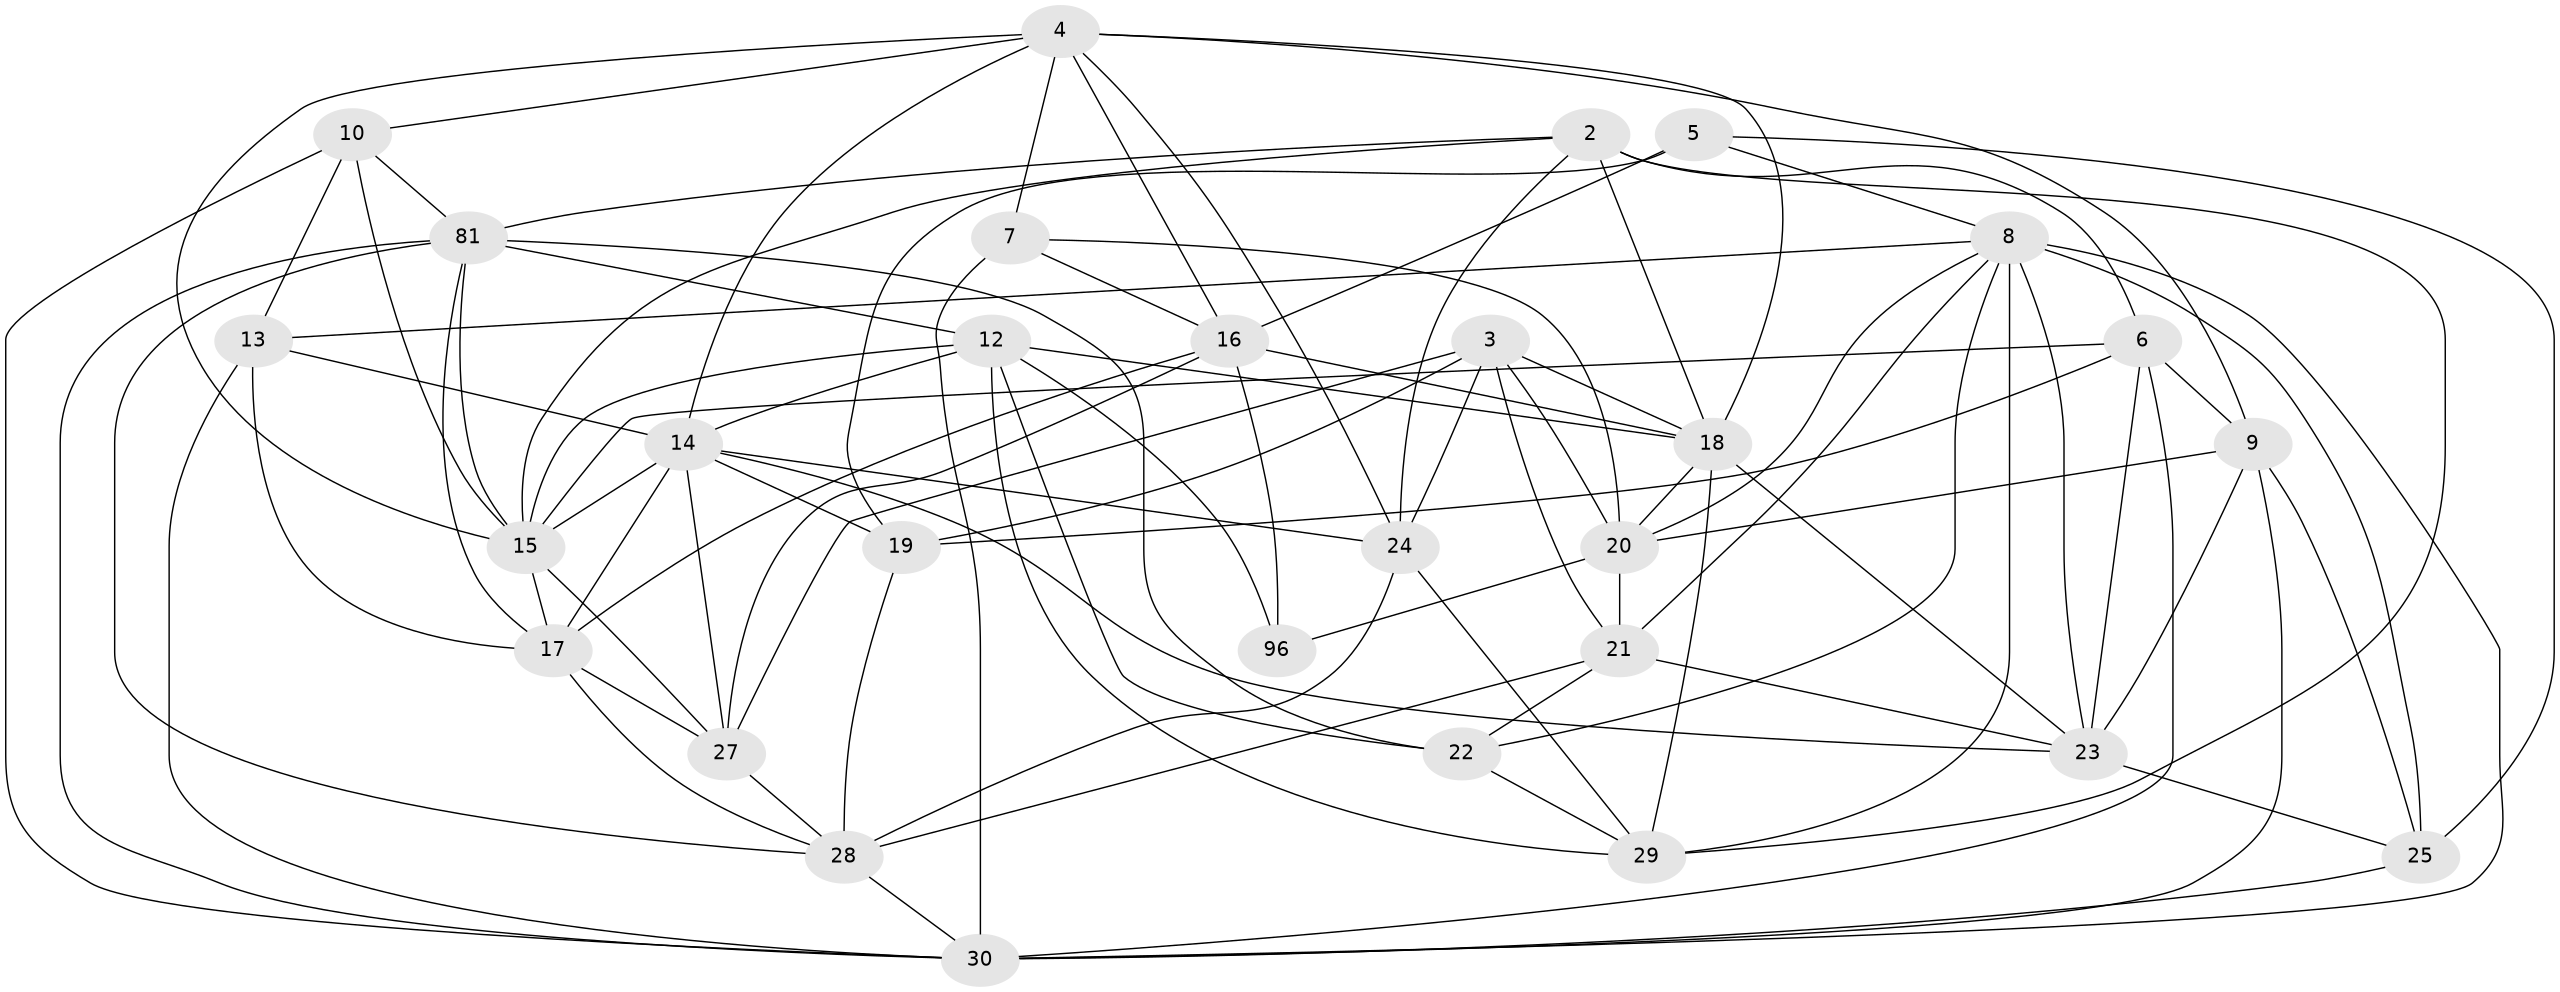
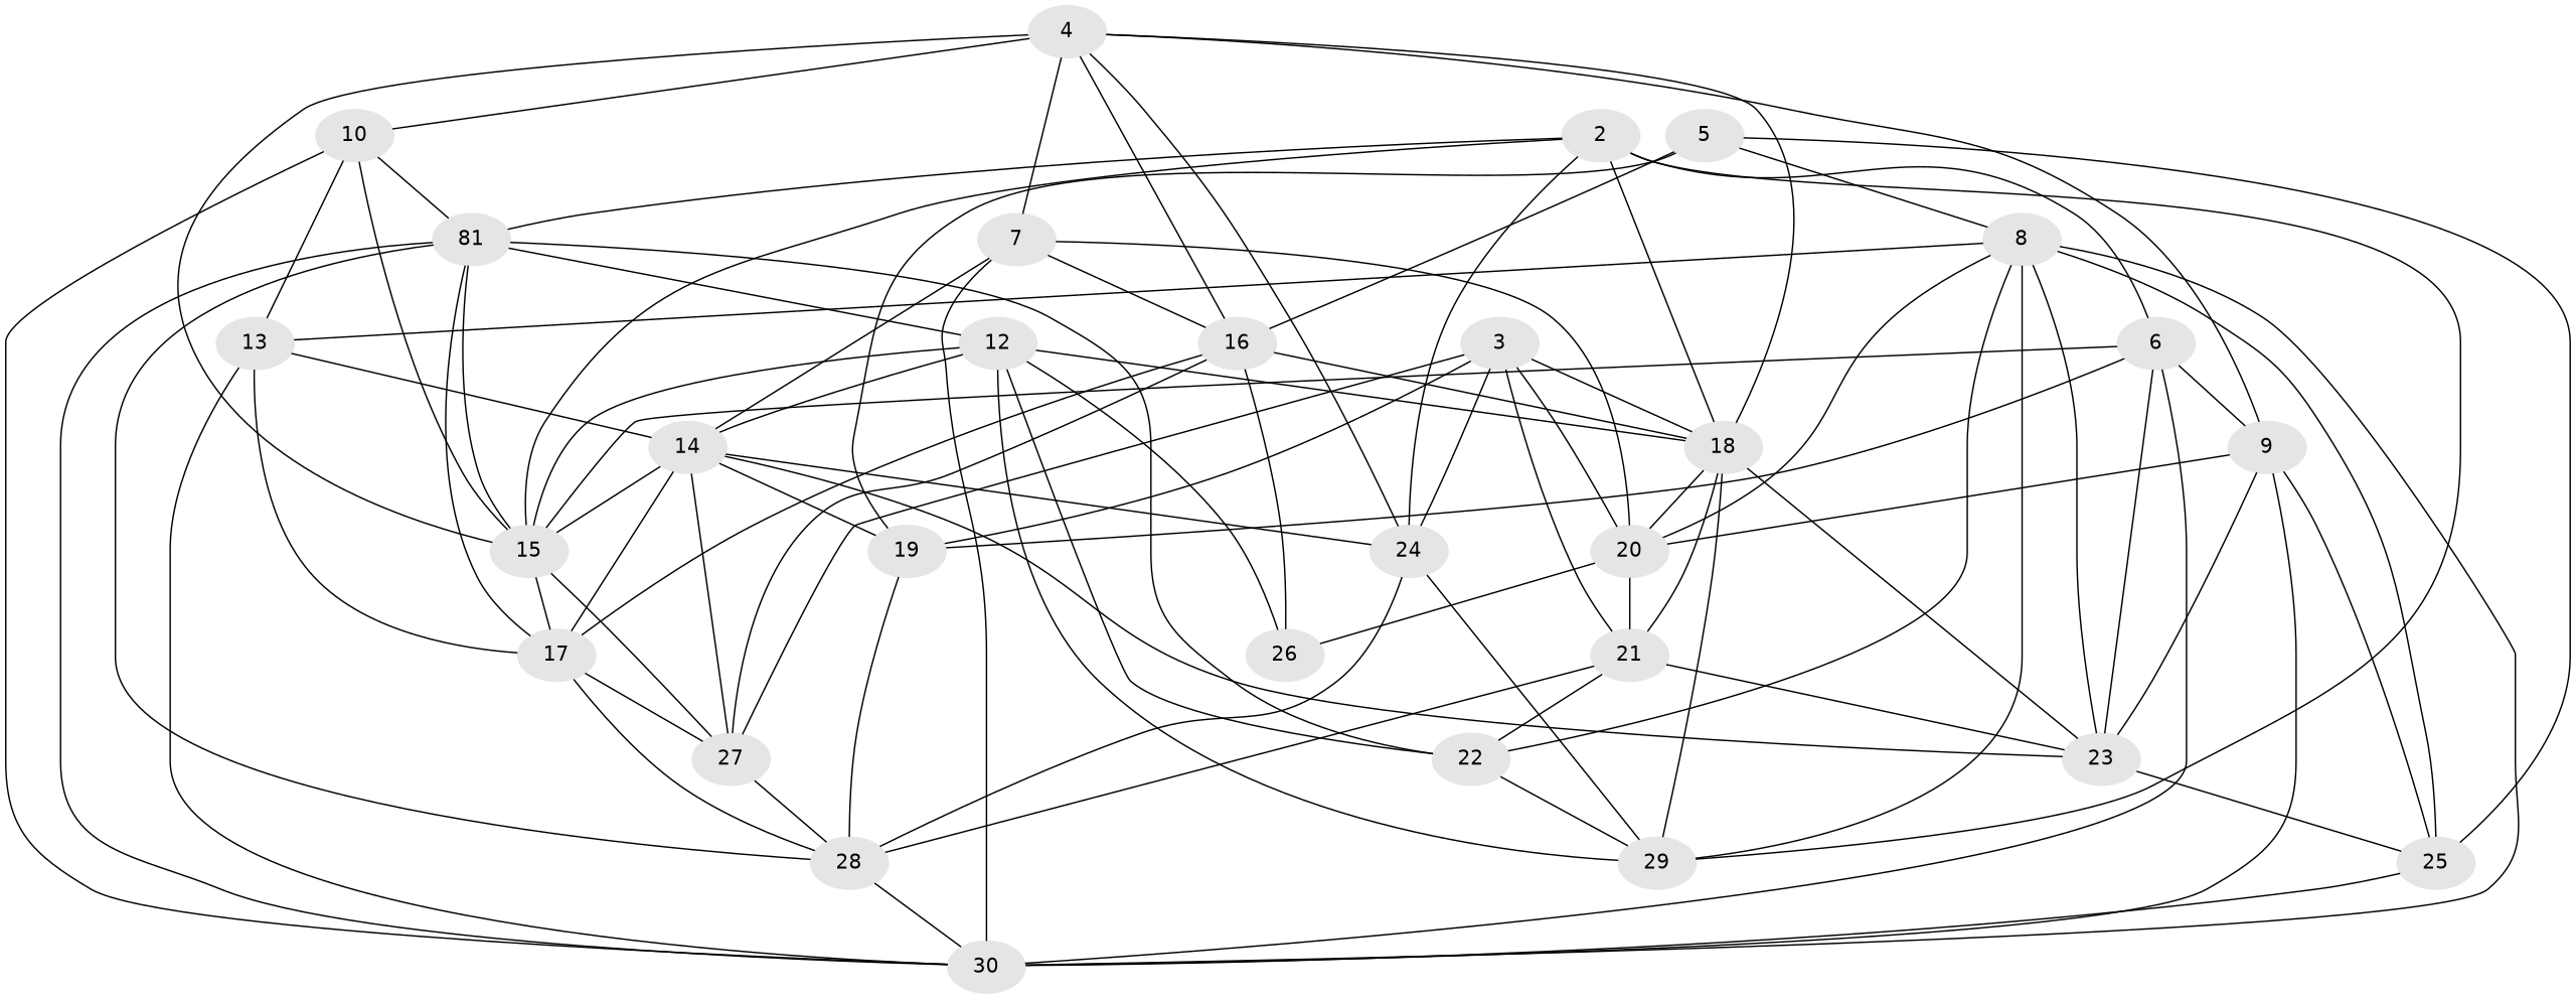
  graph {
    fontname="DejaVu Sans"
    node [color=gray90 fontname="DejaVu Sans" style=filled]
    edge [fontname="DejaVu Sans" weight=1.0]
    13
    30
    14
    17
    20
    21
-   26 [label=96]
+   26
    25
    2
    6
    n11 [label=81]
    15
    18
    24
    29
    19
    9
    23
    22
    12
    28
    27
    3
    4
    7
    10
    16
    5
    8
    13 -- 30
    13 -- 14 [weight=2.0]
    13 -- 17 [weight=2.0]
    14 -- 17
    14 -- 15
    14 -- 24
    14 -- 19
    14 -- 23
    14 -- 27
    17 -- 28
    17 -- 27
    20 -- 21
    20 -- 26
    21 -- 23
    21 -- 22 [weight=2.0]
    21 -- 28 [weight=2.0]
    25 -- 30
    2 -- 6 [weight=3.0]
    2 -- n11 [weight=2.0]
    2 -- 15
    2 -- 18
    2 -- 24
    2 -- 29 [weight=2.0]
    6 -- 30
    6 -- 15
    6 -- 19 [weight=3.0]
    6 -- 9
    6 -- 23
    n11 -- 30
    n11 -- 17
    n11 -- 15
    n11 -- 22 [weight=2.0]
    n11 -- 12
    n11 -- 28
    15 -- 17
    15 -- 27
    18 -- 20
-   8 -- 21
+   18 -- 21
    18 -- 29
    18 -- 23
    24 -- 29
    24 -- 28
    19 -- 28
    9 -- 30
    9 -- 20
    9 -- 25
    9 -- 23
    23 -- 25
    22 -- 29 [weight=2.0]
    12 -- 14
    12 -- 26
    12 -- 15 [weight=2.0]
    12 -- 18
    12 -- 29
    12 -- 22
    28 -- 30
    27 -- 28
    3 -- 20
    3 -- 21
    3 -- 18
    3 -- 24
    3 -- 19
    3 -- 27
    4 -- 15
    4 -- 18
    4 -- 24
    4 -- 9
    4 -- 7
    4 -- 10
    4 -- 16
    7 -- 30 [weight=2.0]
-   4 -- 14
+   7 -- 14
    7 -- 20
    7 -- 16
    10 -- 13 [weight=2.0]
    10 -- 30
    10 -- n11
    10 -- 15
    16 -- 17
    16 -- 26
    16 -- 18 [weight=2.0]
    16 -- 27
    5 -- 25 [weight=2.0]
    5 -- 19 [weight=2.0]
    5 -- 16
    5 -- 8
    8 -- 13
    8 -- 30
    8 -- 20
    8 -- 25 [weight=2.0]
    8 -- 29
    8 -- 23 [weight=2.0]
    8 -- 22
  }
